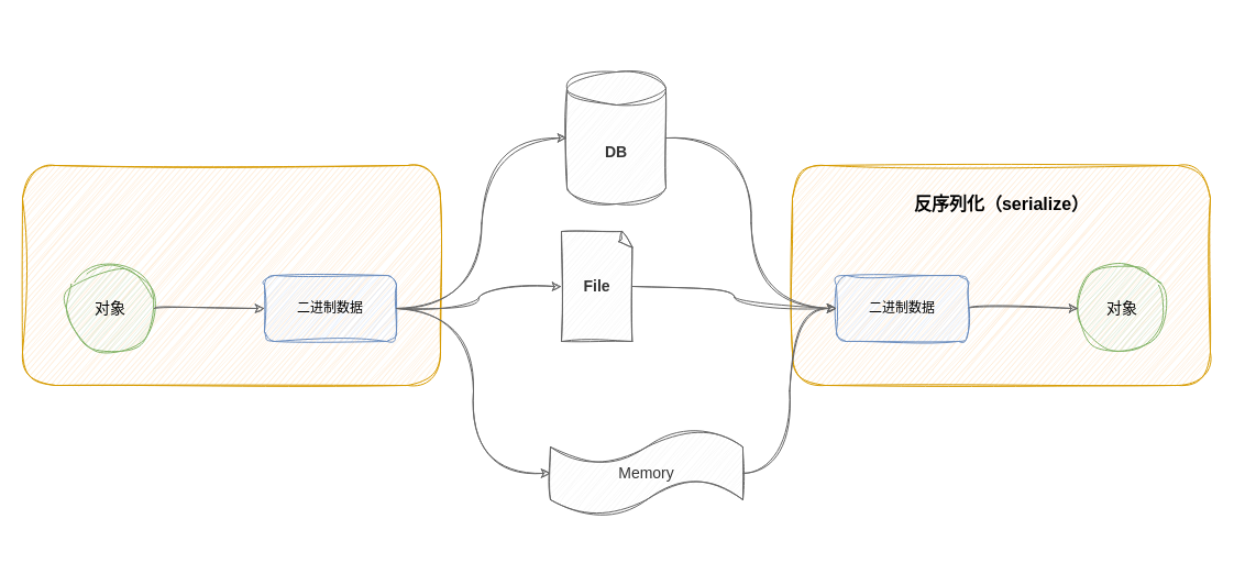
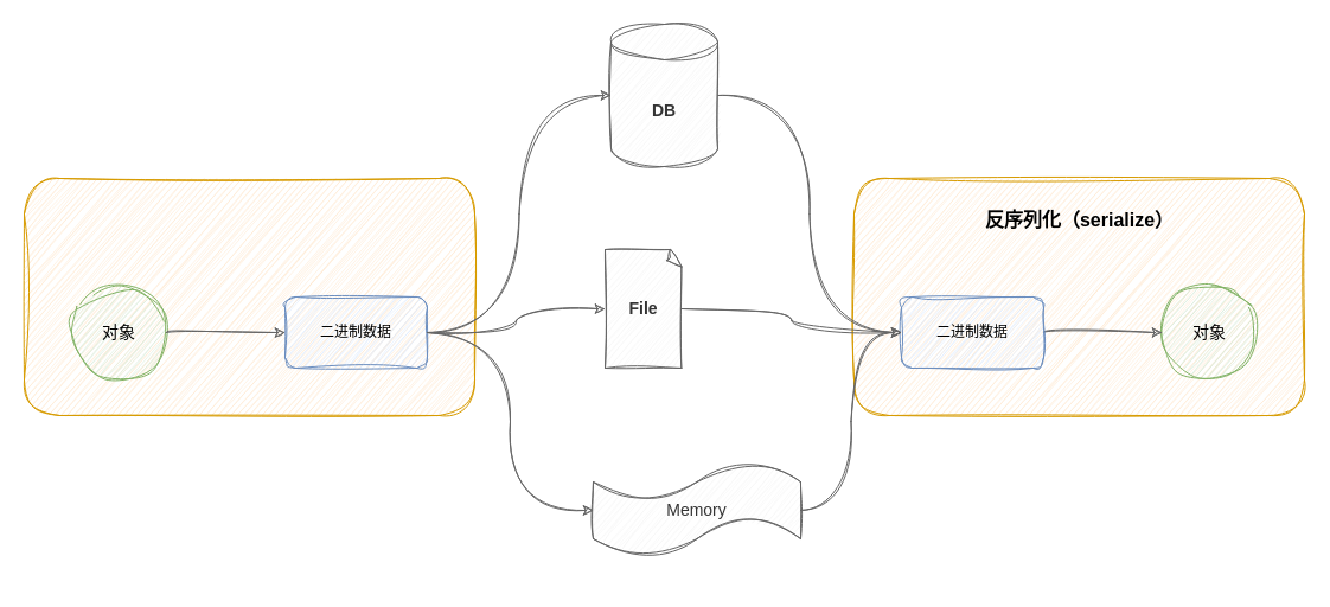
  <mxCell id="0" />
  <mxCell id="1" parent="0" />
  <mxCell id="2" value="" style="group;movable=0;resizable=0;rotatable=0;deletable=0;editable=0;locked=1;connectable=0;" vertex="1" connectable="0" parent="1"><mxGeometry x="20" y="20" width="1080" height="470" as="geometry" /></mxCell>
  <mxCell id="3" value="" style="whiteSpace=wrap;html=1;fillColor=#ffe6cc;strokeColor=#d79b00;rounded=1;sketch=1;curveFitting=1;jiggle=2;" vertex="1" parent="2"><mxGeometry x="700" y="130" width="380" height="200" as="geometry" /></mxCell>
  <mxCell id="4" value="对象" style="ellipse;whiteSpace=wrap;html=1;fillColor=#d5e8d4;strokeColor=#82b366;sketch=1;curveFitting=1;jiggle=2;fontSize=14;" vertex="1" parent="2"><mxGeometry x="960" y="220" width="80" height="80" as="geometry" /></mxCell>
  <mxCell id="5" style="edgeStyle=orthogonalEdgeStyle;orthogonalLoop=1;jettySize=auto;html=1;exitX=1;exitY=0.5;exitDx=0;exitDy=0;entryX=0;entryY=0.5;entryDx=0;entryDy=0;curved=1;sketch=1;curveFitting=1;jiggle=2;fillColor=#f5f5f5;strokeColor=#666666;" edge="1" parent="2" source="6" target="4"><mxGeometry relative="1" as="geometry" /></mxCell>
  <mxCell id="6" value="二进制数据" style="rounded=1;whiteSpace=wrap;html=1;fillColor=#dae8fc;strokeColor=#6c8ebf;sketch=1;curveFitting=1;jiggle=2;" vertex="1" parent="2"><mxGeometry x="740" y="230" width="120" height="60" as="geometry" /></mxCell>
  <mxCell id="7" value="反序列化（serialize）" style="text;html=1;align=center;verticalAlign=middle;resizable=0;points=[];autosize=1;strokeColor=none;fillColor=none;fontSize=16;fontStyle=1" vertex="1" parent="2"><mxGeometry x="790" y="150" width="200" height="30" as="geometry" /></mxCell>
  <mxCell id="8" value="" style="whiteSpace=wrap;html=1;fillColor=#ffe6cc;strokeColor=#d79b00;rounded=1;sketch=1;curveFitting=1;jiggle=2;" vertex="1" parent="2"><mxGeometry y="130" width="380" height="200" as="geometry" /></mxCell>
  <mxCell id="9" value="对象" style="ellipse;whiteSpace=wrap;html=1;fillColor=#d5e8d4;strokeColor=#82b366;sketch=1;curveFitting=1;jiggle=2;fontSize=14;" vertex="1" parent="2"><mxGeometry x="40" y="220" width="80" height="80" as="geometry" /></mxCell>
  <mxCell id="10" value="二进制数据" style="rounded=1;whiteSpace=wrap;html=1;fillColor=#dae8fc;strokeColor=#6c8ebf;sketch=1;curveFitting=1;jiggle=2;" vertex="1" parent="2"><mxGeometry x="220" y="230" width="120" height="60" as="geometry" /></mxCell>
  <mxCell id="11" style="edgeStyle=orthogonalEdgeStyle;orthogonalLoop=1;jettySize=auto;html=1;exitX=1;exitY=0.5;exitDx=0;exitDy=0;entryX=0;entryY=0.5;entryDx=0;entryDy=0;curved=1;sketch=1;curveFitting=1;jiggle=2;fillColor=#f5f5f5;strokeColor=#666666;" edge="1" parent="2" source="9" target="10"><mxGeometry relative="1" as="geometry" /></mxCell>
- <mxCell id="12" value="DB" style="shape=cylinder3;whiteSpace=wrap;html=1;boundedLbl=1;backgroundOutline=1;size=15;fontSize=14;fontStyle=1;aspect=fixed;fillColor=#f5f5f5;fontColor=#333333;strokeColor=#666666;sketch=1;curveFitting=1;jiggle=2;" vertex="1" parent="2"><mxGeometry x="495" y="45" width="90" height="120" as="geometry" /></mxCell>
+ <mxCell id="12" value="DB" style="shape=cylinder3;whiteSpace=wrap;html=1;boundedLbl=1;backgroundOutline=1;size=15;fontSize=14;fontStyle=1;aspect=fixed;fillColor=#f5f5f5;fontColor=#333333;strokeColor=#666666;sketch=1;curveFitting=1;jiggle=2;" vertex="1" parent="2"><mxGeometry x="495" width="90" height="120" as="geometry" /></mxCell>
  <mxCell id="13" style="edgeStyle=orthogonalEdgeStyle;orthogonalLoop=1;jettySize=auto;html=1;exitX=1;exitY=0.5;exitDx=0;exitDy=0;exitPerimeter=0;entryX=0;entryY=0.5;entryDx=0;entryDy=0;fillColor=#f5f5f5;strokeColor=#666666;curved=1;sketch=1;curveFitting=1;jiggle=2;" edge="1" parent="2" source="12" target="6"><mxGeometry relative="1" as="geometry" /></mxCell>
  <mxCell id="14" style="edgeStyle=orthogonalEdgeStyle;orthogonalLoop=1;jettySize=auto;html=1;exitX=1;exitY=0.5;exitDx=0;exitDy=0;entryX=0;entryY=0.5;entryDx=0;entryDy=0;entryPerimeter=0;curved=1;sketch=1;curveFitting=1;jiggle=2;fillColor=#f5f5f5;strokeColor=#666666;" edge="1" parent="2" source="10" target="12"><mxGeometry relative="1" as="geometry" /></mxCell>
  <mxCell id="15" value="Memory" style="shape=tape;whiteSpace=wrap;html=1;fontSize=14;fillColor=#f5f5f5;fontColor=#333333;strokeColor=#666666;sketch=1;curveFitting=1;jiggle=2;" vertex="1" parent="2"><mxGeometry x="480" y="370" width="175" height="80" as="geometry" /></mxCell>
  <mxCell id="16" style="edgeStyle=orthogonalEdgeStyle;orthogonalLoop=1;jettySize=auto;html=1;exitX=1;exitY=0.5;exitDx=0;exitDy=0;exitPerimeter=0;entryX=0;entryY=0.5;entryDx=0;entryDy=0;fillColor=#f5f5f5;strokeColor=#666666;curved=1;sketch=1;curveFitting=1;jiggle=2;" edge="1" parent="2" source="15" target="6"><mxGeometry relative="1" as="geometry" /></mxCell>
  <mxCell id="17" style="edgeStyle=orthogonalEdgeStyle;orthogonalLoop=1;jettySize=auto;html=1;entryX=0;entryY=0.5;entryDx=0;entryDy=0;entryPerimeter=0;curved=1;sketch=1;curveFitting=1;jiggle=2;fillColor=#f5f5f5;strokeColor=#666666;" edge="1" parent="2" source="10" target="15"><mxGeometry relative="1" as="geometry" /></mxCell>
  <mxCell id="18" value="File" style="whiteSpace=wrap;html=1;shape=mxgraph.basic.document;fontSize=14;fontStyle=1;fillColor=#f5f5f5;fontColor=#333333;strokeColor=#666666;sketch=1;curveFitting=1;jiggle=2;" vertex="1" parent="2"><mxGeometry x="490" y="190" width="65" height="100" as="geometry" /></mxCell>
  <mxCell id="19" style="edgeStyle=orthogonalEdgeStyle;orthogonalLoop=1;jettySize=auto;html=1;exitX=1;exitY=0.5;exitDx=0;exitDy=0;exitPerimeter=0;entryX=0;entryY=0.5;entryDx=0;entryDy=0;fillColor=#f5f5f5;strokeColor=#666666;curved=1;sketch=1;curveFitting=1;jiggle=2;" edge="1" parent="2" source="18" target="6"><mxGeometry relative="1" as="geometry" /></mxCell>
  <mxCell id="20" style="edgeStyle=orthogonalEdgeStyle;orthogonalLoop=1;jettySize=auto;html=1;curved=1;sketch=1;curveFitting=1;jiggle=2;fillColor=#f5f5f5;strokeColor=#666666;" edge="1" parent="2" source="10" target="18"><mxGeometry relative="1" as="geometry" /></mxCell>
